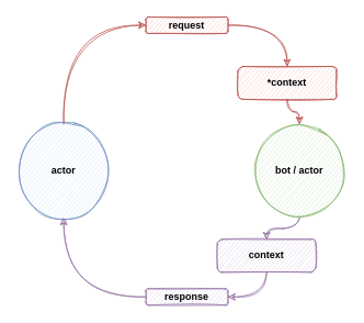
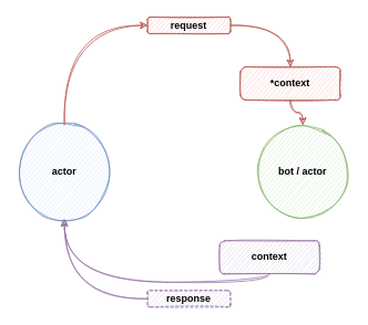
  <mxCell id="0" />
  <mxCell id="1" parent="0" />
  <mxCell id="2" style="edgeStyle=orthogonalEdgeStyle;html=1;exitX=0.5;exitY=0;exitDx=0;exitDy=0;entryX=0;entryY=0.5;entryDx=0;entryDy=0;sketch=1;curved=1;fillColor=#f8cecc;strokeColor=#b85450;" parent="1" source="3" target="8" edge="1"><mxGeometry relative="1" as="geometry" /></mxCell>
  <mxCell id="3" value="&lt;b&gt;actor&lt;/b&gt;" style="ellipse;whiteSpace=wrap;html=1;aspect=fixed;fillColor=#dae8fc;strokeColor=#6c8ebf;sketch=1;" parent="1" vertex="1"><mxGeometry x="20" y="150" width="114" height="114" as="geometry" /></mxCell>
- <mxCell id="4" style="edgeStyle=orthogonalEdgeStyle;curved=1;sketch=1;html=1;exitX=0.5;exitY=1;exitDx=0;exitDy=0;entryX=1;entryY=0.5;entryDx=0;entryDy=0;fillColor=#e1d5e7;strokeColor=#9673a6;" parent="1" source="13" target="10" edge="1"><mxGeometry relative="1" as="geometry" /></mxCell>
- <mxCell id="5" style="edgeStyle=orthogonalEdgeStyle;curved=1;sketch=1;html=1;exitX=0.5;exitY=1;exitDx=0;exitDy=0;fillColor=#e1d5e7;strokeColor=#9673a6;" parent="1" source="6" target="13" edge="1"><mxGeometry relative="1" as="geometry" /></mxCell>
+ <mxCell id="4" style="edgeStyle=orthogonalEdgeStyle;curved=1;sketch=1;html=1;exitX=0.5;exitY=1;exitDx=0;exitDy=0;fillColor=#e1d5e7;strokeColor=#9673a6;" parent="1" source="13" target="3" edge="1"><mxGeometry relative="1" as="geometry" /></mxCell>
  <mxCell id="6" value="&lt;b&gt;bot / actor&lt;/b&gt;" style="ellipse;whiteSpace=wrap;html=1;aspect=fixed;fillColor=#d5e8d4;strokeColor=#82b366;sketch=1;" parent="1" vertex="1"><mxGeometry x="307" y="150" width="114" height="114" as="geometry" /></mxCell>
  <mxCell id="7" style="edgeStyle=orthogonalEdgeStyle;curved=1;sketch=1;html=1;exitX=1;exitY=0.5;exitDx=0;exitDy=0;fillColor=#f8cecc;strokeColor=#b85450;" parent="1" source="8" target="12" edge="1"><mxGeometry relative="1" as="geometry" /></mxCell>
  <mxCell id="8" value="&lt;b&gt;request&lt;/b&gt;" style="rounded=1;whiteSpace=wrap;html=1;fillColor=#f8cecc;strokeColor=#b85450;sketch=1;" parent="1" vertex="1"><mxGeometry x="177" y="20" width="100" height="20" as="geometry" /></mxCell>
  <mxCell id="9" style="edgeStyle=orthogonalEdgeStyle;curved=1;sketch=1;html=1;exitX=0;exitY=0.5;exitDx=0;exitDy=0;entryX=0.5;entryY=1;entryDx=0;entryDy=0;fillColor=#e1d5e7;strokeColor=#9673a6;" parent="1" source="10" target="3" edge="1"><mxGeometry relative="1" as="geometry" /></mxCell>
- <mxCell id="10" value="&lt;b&gt;response&lt;/b&gt;" style="rounded=1;whiteSpace=wrap;html=1;fillColor=#e1d5e7;strokeColor=#9673a6;sketch=1;" parent="1" vertex="1"><mxGeometry x="177" y="350" width="100" height="20" as="geometry" /></mxCell>
+ <mxCell id="10" value="&lt;b&gt;response&lt;/b&gt;" style="rounded=1;whiteSpace=wrap;html=1;fillColor=#e1d5e7;strokeColor=#9673a6;sketch=1;dashed=1;" parent="1" vertex="1"><mxGeometry x="177" y="350" width="100" height="20" as="geometry" /></mxCell>
  <mxCell id="11" style="edgeStyle=orthogonalEdgeStyle;curved=1;sketch=1;html=1;exitX=0.5;exitY=1;exitDx=0;exitDy=0;entryX=0.5;entryY=0;entryDx=0;entryDy=0;fillColor=#f8cecc;strokeColor=#b85450;" parent="1" source="12" target="6" edge="1"><mxGeometry relative="1" as="geometry" /></mxCell>
  <mxCell id="12" value="&lt;b&gt;*context&lt;/b&gt;" style="rounded=1;whiteSpace=wrap;html=1;sketch=1;fillColor=#f8cecc;strokeColor=#b85450;" parent="1" vertex="1"><mxGeometry x="289" y="80" width="120" height="40" as="geometry" /></mxCell>
  <mxCell id="13" value="&lt;b&gt;context&lt;/b&gt;" style="rounded=1;whiteSpace=wrap;html=1;sketch=1;fillColor=#e1d5e7;strokeColor=#9673a6;" parent="1" vertex="1"><mxGeometry x="264" y="290" width="120" height="40" as="geometry" /></mxCell>
